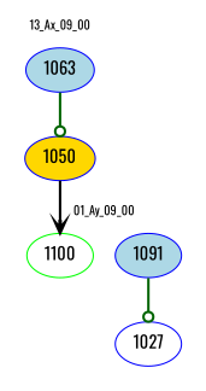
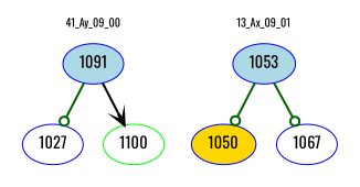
  digraph {
    fontname=Oswald
    node [color=blue fillcolor=white fontname=Oswald style=filled]
    edge [arrowhead=odot color=darkgreen fontname=Oswald style=bold]
    n1 [fillcolor=lightblue label=1091]
    n2 [label=1027]
    n3 [color=green label=1100]
-   n4 [fillcolor=lightblue label=1063]
+   n4 [fillcolor=lightblue label=1053]
    n5 [fillcolor=gold label=1050]
+   n6 [label=1067]
    subgraph cluster_1 {
      color=white
      fontsize=10
-     label="01_Ay_09_00"
+     label="41_Ay_09_00"
      n1
      n2
      n3
    }
    subgraph cluster_2 {
      color=white
      fontsize=10
-     label="13_Ax_09_00"
+     label="13_Ax_09_01"
      n4
      n5
+     n6
    }
    n1 -> n2
-   n5 -> n3 [arrowhead=vee color=black]
+   n1 -> n3 [arrowhead=vee color=black]
    n4 -> n5
+   n4 -> n6
  }
